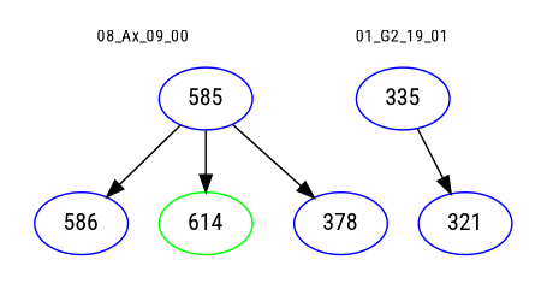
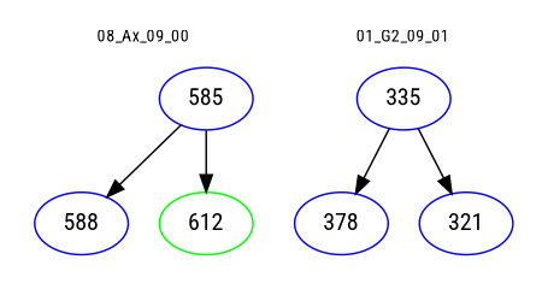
  digraph {
    fontname="Roboto Condensed"
    node [color=blue fontname="Roboto Condensed"]
    edge [color=black fontname="Roboto Condensed"]
    n1 [label=585]
-   n2 [label=586]
-   n3 [color=green label=614]
+   n2 [label=588]
+   n3 [color=green label=612]
    n4 [label=335]
    n5 [label=321]
    n6 [label=378]
    subgraph cluster_1 {
      color=white
      fontsize=10
      label="08_Ax_09_00"
      n1
      n2
      n3
    }
    subgraph cluster_2 {
      color=white
      fontsize=10
-     label="01_G2_19_01"
+     label="01_G2_09_01"
      n4
      n5
      n6
    }
    n1 -> n2
    n1 -> n3
    n4 -> n5
-   n1 -> n6
+   n4 -> n6
  }
